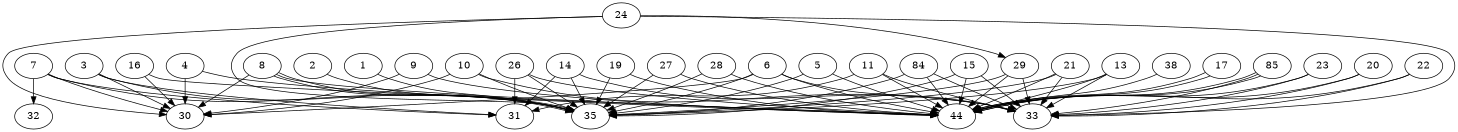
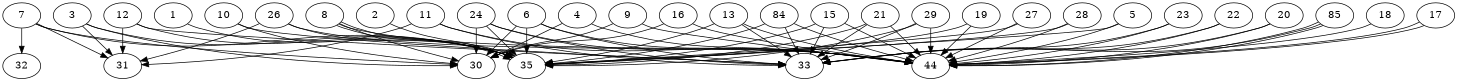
  digraph {
    node [alpha=0.12]
    1 [expect_size=38634496]
    35 [alpha=0.18 expect_size=47083520]
    2 [alpha=0.05 expect_size=10882048]
    3 [alpha=0.11 expect_size=37515264]
    30 [alpha=0.09 expect_size=40966144]
    31 [expect_size=22715392]
    4 [alpha=0.03 expect_size=46080000]
    n8 [alpha=0.16 expect_size=38740992 label=44]
    5 [alpha=0.01 expect_size=10872832]
    6 [alpha=0.19 expect_size=22766592]
    33 [alpha=0.08 expect_size=49831936]
    7 [alpha=0.15 expect_size=15566848]
    32 [alpha=0.10 expect_size=39519232]
    8 [alpha=0.07 expect_size=28566528]
    9 [alpha=0.05 expect_size=24365056]
    10 [alpha=0.03 expect_size=6962176]
    11 [alpha=0.14 expect_size=10862592]
-   12 [alpha=0.16 expect_size=39490560 label=14]
+   12 [alpha=0.16 expect_size=39490560]
    13 [alpha=0.08 expect_size=52205568]
    n20 [alpha=0.07 expect_size=29830144 label=84]
    15 [alpha=0.09 expect_size=36628480]
    16 [alpha=0.08 expect_size=39401472]
    17 [alpha=0.03 expect_size=37188608]
-   18 [alpha=0.14 expect_size=25776128 label=38]
+   18 [alpha=0.14 expect_size=25776128]
    19 [expect_size=41945088]
    20 [expect_size=7578624]
    21 [alpha=0.07 expect_size=15678464]
    22 [alpha=0.04 expect_size=49247232]
    23 [alpha=0.15 expect_size=40664064]
    24 [alpha=0.04 expect_size=13205504]
    n31 [alpha=0.14 expect_size=29259776 label=85]
    26 [expect_size=51609600]
    27 [alpha=0.15 expect_size=22849536]
    28 [alpha=0.07 expect_size=28900352]
    29 [alpha=0.07 expect_size=13692928]
    1 -> 35
    2 -> 35
    3 -> 35
    3 -> 30
    3 -> 31
    4 -> 30
    4 -> n8
    5 -> 35
    5 -> n8
    6 -> 35
    6 -> 30
    6 -> n8
    6 -> 33
    7 -> 35
    7 -> 30
    7 -> 31
    7 -> 32
    8 -> 35
    8 -> 35
    8 -> 30
    8 -> n8
    9 -> 30
    9 -> n8
-   10 -> 35
    10 -> 30
    10 -> 33
    11 -> 31
    11 -> n8
    11 -> 33
    12 -> 35
    12 -> 31
    12 -> 33
    13 -> 35
    13 -> n8
    13 -> 33
    n20 -> 35
    n20 -> n8
    n20 -> 33
    15 -> 35
    15 -> n8
    15 -> 33
    16 -> 30
    16 -> n8
    17 -> n8
    17 -> n8
    18 -> n8
    19 -> 35
    19 -> n8
    20 -> n8
    20 -> 33
    21 -> 35
    21 -> n8
    21 -> 33
    22 -> n8
    22 -> 33
    23 -> n8
    23 -> 33
    24 -> 35
    24 -> 30
-   24 -> 29
+   24 -> n8
    24 -> 33
    n31 -> n8
    n31 -> n8
    n31 -> 33
    26 -> 35
    26 -> 31
    26 -> n8
    27 -> 35
    27 -> n8
    28 -> 35
    28 -> n8
    29 -> 35
    29 -> n8
    29 -> 33
  }
